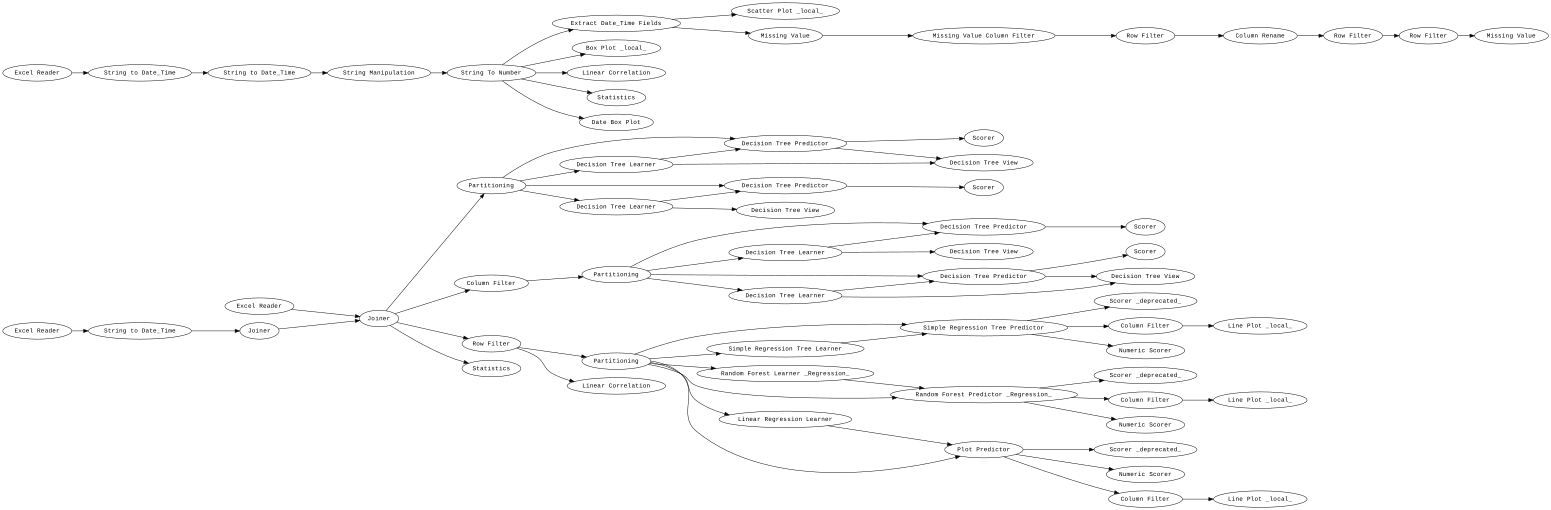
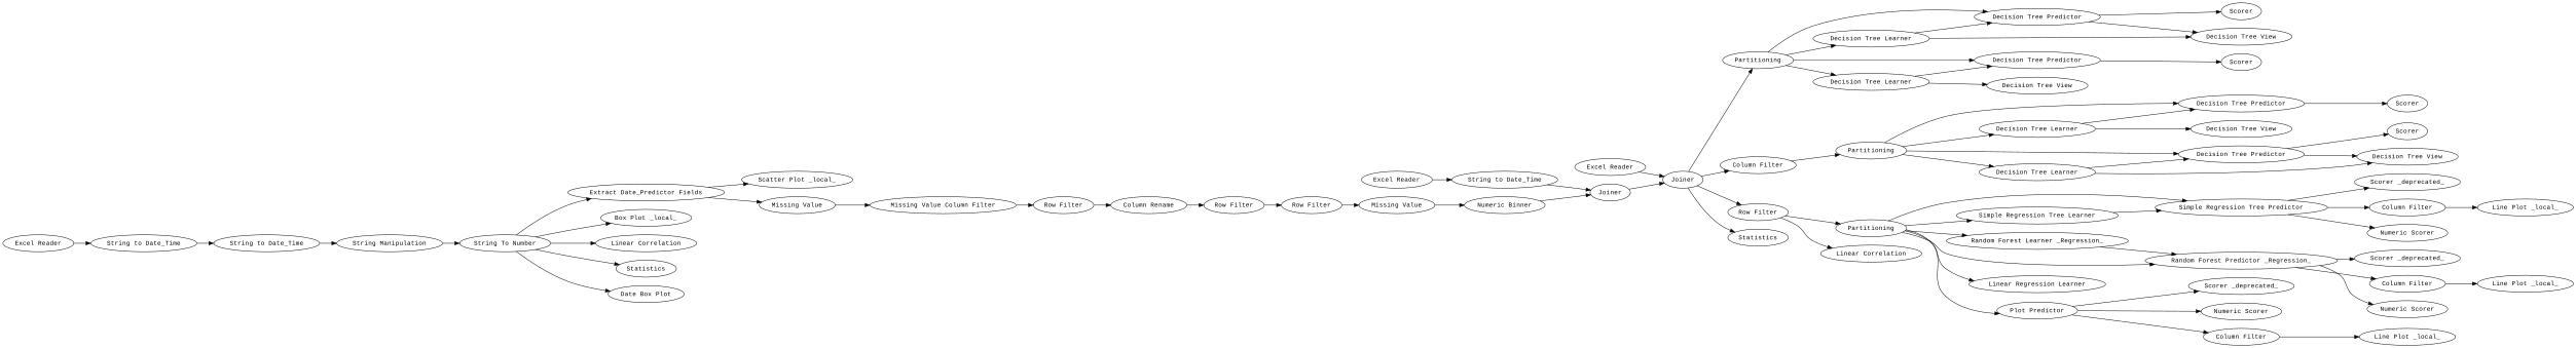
  digraph {
    fontname="Liberation Mono"
    rankdir=LR
    node [fontname="Liberation Mono"]
    edge [fontname="Liberation Mono"]
    n1 [label=Partitioning]
    n2 [label="Decision Tree Predictor"]
    n3 [label="Decision Tree Predictor"]
    n4 [label="Decision Tree Learner"]
    n5 [label="Decision Tree Learner"]
    n6 [label=Scorer]
    n7 [label="Decision Tree View"]
    n8 [label=Scorer]
    n9 [label="Decision Tree View"]
    n10 [label=Partitioning]
    n11 [label="Decision Tree Learner"]
    n12 [label="Decision Tree Predictor"]
    n13 [label="Decision Tree Learner"]
    n14 [label="Decision Tree Predictor"]
    n15 [label="Decision Tree View"]
    n16 [label=Scorer]
    n17 [label="Decision Tree View"]
    n18 [label=Scorer]
    n19 [label=Partitioning]
    n20 [label="Simple Regression Tree Predictor"]
    n21 [label="Random Forest Learner _Regression_"]
    n22 [label="Random Forest Predictor _Regression_"]
    n23 [label="Simple Regression Tree Learner"]
    n24 [label="Linear Regression Learner"]
    n25 [label="Plot Predictor"]
    n26 [label="Scorer _deprecated_"]
    n27 [label="Column Filter"]
    n28 [label="Numeric Scorer"]
    n29 [label="Scorer _deprecated_"]
    n30 [label="Column Filter"]
    n31 [label="Numeric Scorer"]
    n32 [label="Scorer _deprecated_"]
    n33 [label="Numeric Scorer"]
    n34 [label="Column Filter"]
    n35 [label="Line Plot _local_"]
    n36 [label="Missing Value Column Filter"]
    n37 [label="Row Filter"]
    n38 [label="Column Rename"]
    n39 [label="Row Filter"]
    n40 [label=Joiner]
    n41 [label="Column Filter"]
    n42 [label="Row Filter"]
    n43 [label=Statistics]
    n44 [label="Linear Correlation"]
    n45 [label="String to Date_Time"]
    n46 [label="String Manipulation"]
    n47 [label="String To Number"]
-   n48 [label="Extract Date_Time Fields"]
+   n48 [label="Extract Date_Predictor Fields"]
    n49 [label="Box Plot _local_"]
    n50 [label="Linear Correlation"]
    n51 [label=Statistics]
    n52 [label="Date Box Plot"]
    n53 [label="Scatter Plot _local_"]
    n54 [label="Missing Value"]
    n55 [label="Line Plot _local_"]
    n56 [label="Line Plot _local_"]
    n57 [label="Excel Reader"]
    n58 [label="String to Date_Time"]
    n59 [label="Excel Reader"]
    n60 [label="Excel Reader"]
    n61 [label="String to Date_Time"]
    n62 [label=Joiner]
    n63 [label="Row Filter"]
    n64 [label="Missing Value"]
+   n65 [label="Numeric Binner"]
    n1 -> n2
    n1 -> n3
    n1 -> n4
    n1 -> n5
    n2 -> n6
    n2 -> n7
    n3 -> n8
    n4 -> n2
    n4 -> n7
    n5 -> n3
    n5 -> n9
    n10 -> n11
    n10 -> n12
    n10 -> n13
    n10 -> n14
    n11 -> n14
    n11 -> n15
    n12 -> n16
    n12 -> n17
    n13 -> n12
    n13 -> n17
    n14 -> n18
    n19 -> n20
    n19 -> n21
    n19 -> n22
    n19 -> n23
    n19 -> n24
    n19 -> n25
    n20 -> n26
    n20 -> n27
    n20 -> n28
    n21 -> n22
    n22 -> n29
    n22 -> n30
    n22 -> n31
    n23 -> n20
-   n24 -> n25
    n25 -> n32
    n25 -> n33
    n25 -> n34
    n27 -> n35
    n30 -> n55
    n34 -> n56
    n36 -> n37
    n37 -> n38
    n38 -> n39
    n39 -> n63
    n40 -> n1
    n40 -> n41
    n40 -> n42
    n40 -> n43
    n41 -> n10
    n42 -> n19
    n42 -> n44
    n45 -> n46
    n46 -> n47
    n47 -> n48
    n47 -> n49
    n47 -> n50
    n47 -> n51
    n47 -> n52
    n48 -> n53
    n48 -> n54
    n54 -> n36
    n57 -> n58
    n58 -> n45
    n59 -> n40
    n60 -> n61
    n61 -> n62
    n62 -> n40
    n63 -> n64
+   n64 -> n65
+   n65 -> n62
  }
